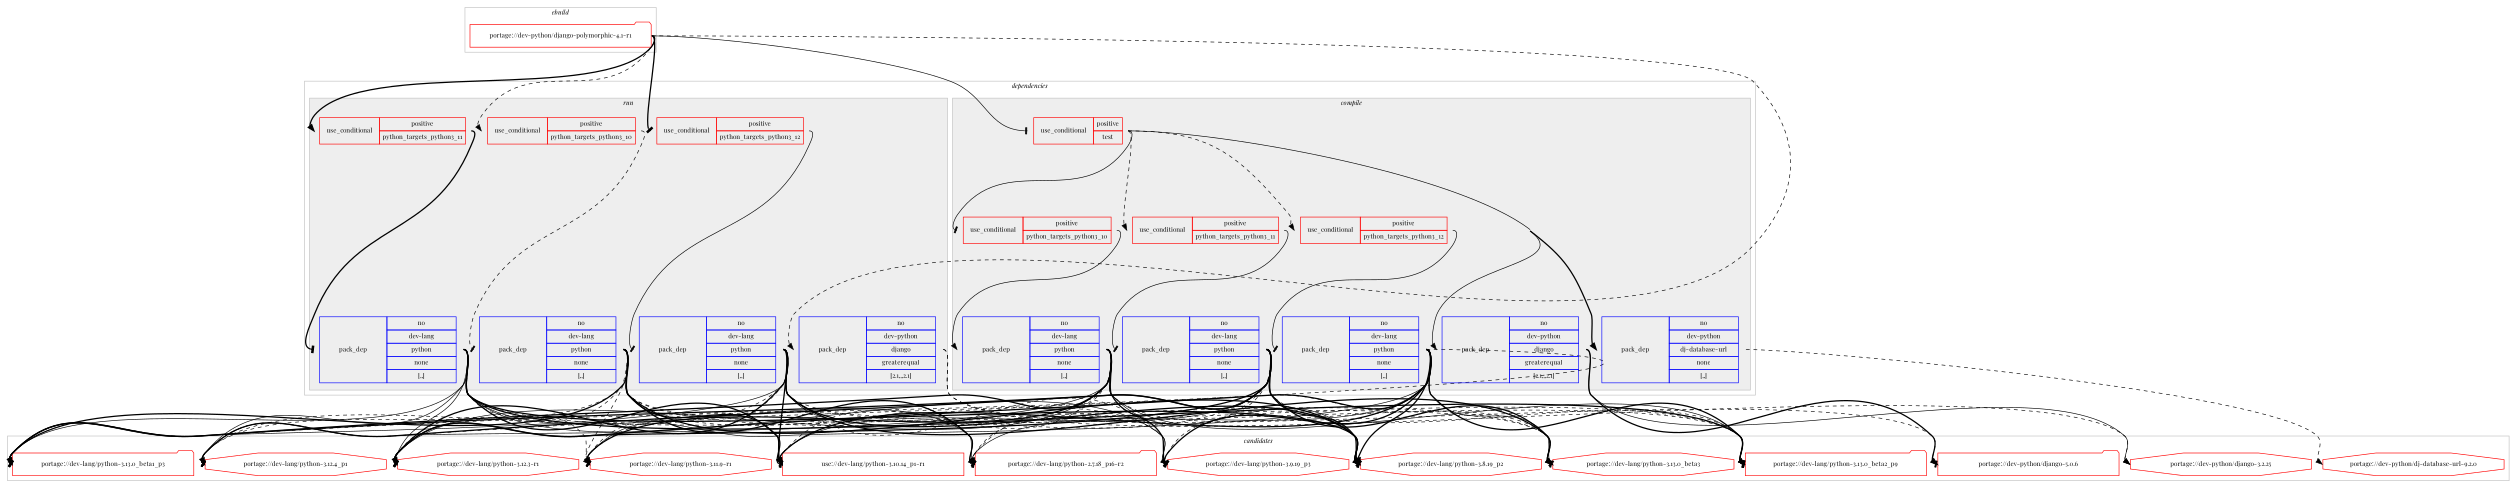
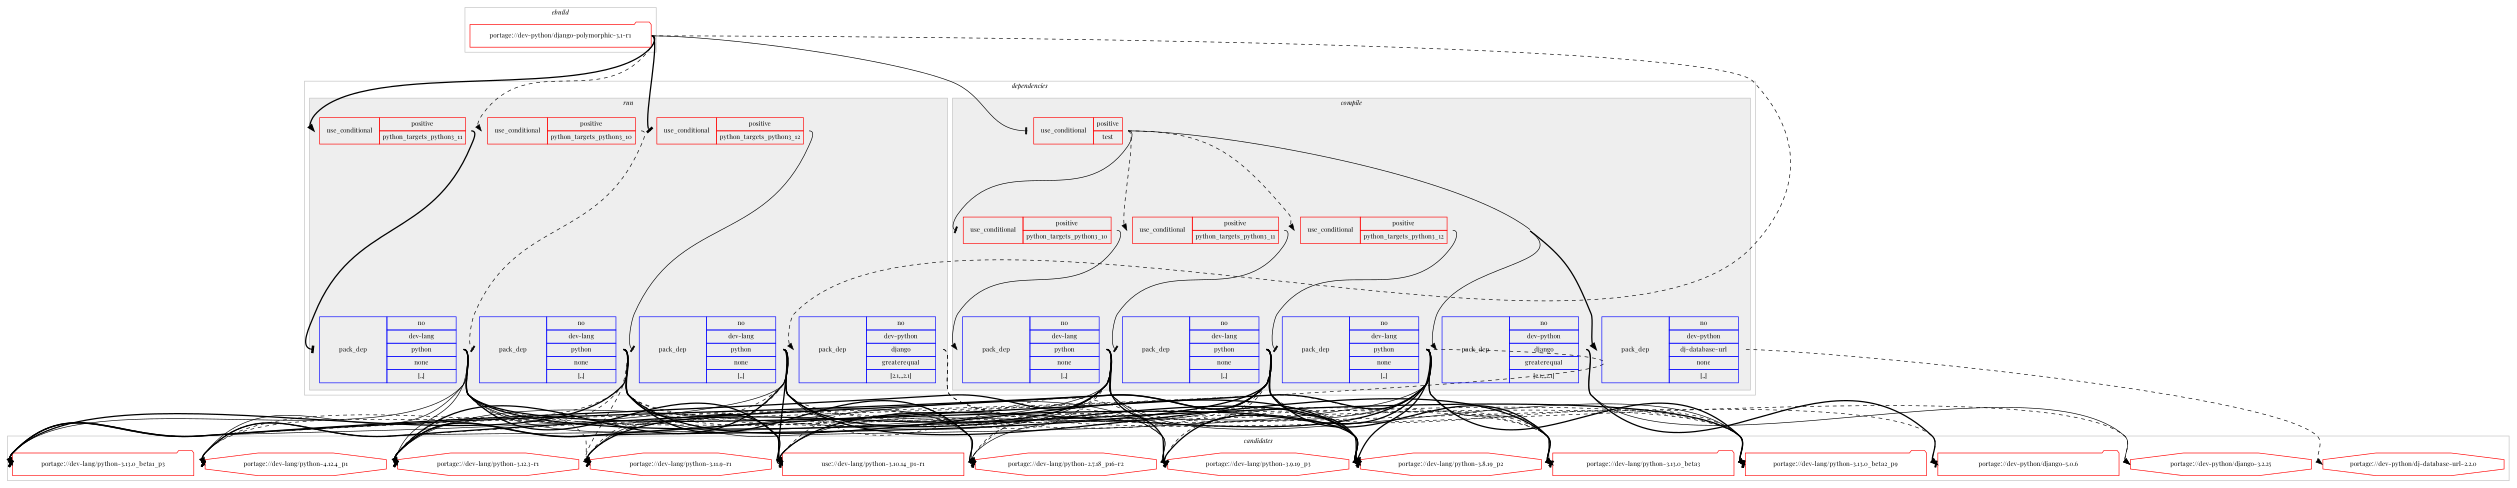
  digraph {
    compound=true
    concentrate=true
    fontname="Playfair Display"
    fontsize=10
    newrank=true
    rankdir=TB
    ranksep=1.5
    node [color=red fontname="Playfair Display" fontsize=10 shape=none]
    edge [arrowhead=normal fontname="Playfair Display" headport=w style=dashed tailport=e weight=100]
-   n1 [label="portage://dev-python/django-polymorphic-4.1-r1" shape=folder width=4]
+   n1 [label="portage://dev-python/django-polymorphic-3.1-r1" shape=folder width=4]
    n2 [color=blue label=<<TABLE BORDER="0" CELLBORDER="1" CELLSPACING="0" CELLPADDING="4" WIDTH="220"><TR><TD ROWSPAN="6" CELLPADDING="30">pack_dep</TD></TR><TR><TD WIDTH="110">no</TD></TR><TR><TD>dev-lang</TD></TR><TR><TD>python</TD></TR><TR><TD>none</TD></TR><TR><TD>[,,]</TD></TR></TABLE>>]
    n3 [label=<<TABLE BORDER="0" CELLBORDER="1" CELLSPACING="0" CELLPADDING="4"><TR><TD ROWSPAN="3" CELLPADDING="10">use_conditional</TD></TR><TR><TD>positive</TD></TR><TR><TD>python_targets_python3_10</TD></TR></TABLE>>]
    n4 [color=blue label=<<TABLE BORDER="0" CELLBORDER="1" CELLSPACING="0" CELLPADDING="4" WIDTH="220"><TR><TD ROWSPAN="6" CELLPADDING="30">pack_dep</TD></TR><TR><TD WIDTH="110">no</TD></TR><TR><TD>dev-lang</TD></TR><TR><TD>python</TD></TR><TR><TD>none</TD></TR><TR><TD>[,,]</TD></TR></TABLE>>]
    n5 [label=<<TABLE BORDER="0" CELLBORDER="1" CELLSPACING="0" CELLPADDING="4"><TR><TD ROWSPAN="3" CELLPADDING="10">use_conditional</TD></TR><TR><TD>positive</TD></TR><TR><TD>python_targets_python3_11</TD></TR></TABLE>>]
    n6 [color=blue label=<<TABLE BORDER="0" CELLBORDER="1" CELLSPACING="0" CELLPADDING="4" WIDTH="220"><TR><TD ROWSPAN="6" CELLPADDING="30">pack_dep</TD></TR><TR><TD WIDTH="110">no</TD></TR><TR><TD>dev-lang</TD></TR><TR><TD>python</TD></TR><TR><TD>none</TD></TR><TR><TD>[,,]</TD></TR></TABLE>>]
    n7 [label=<<TABLE BORDER="0" CELLBORDER="1" CELLSPACING="0" CELLPADDING="4"><TR><TD ROWSPAN="3" CELLPADDING="10">use_conditional</TD></TR><TR><TD>positive</TD></TR><TR><TD>python_targets_python3_12</TD></TR></TABLE>>]
    n8 [color=blue label=<<TABLE BORDER="0" CELLBORDER="1" CELLSPACING="0" CELLPADDING="4" WIDTH="220"><TR><TD ROWSPAN="6" CELLPADDING="30">pack_dep</TD></TR><TR><TD WIDTH="110">no</TD></TR><TR><TD>dev-python</TD></TR><TR><TD>django</TD></TR><TR><TD>greaterequal</TD></TR><TR><TD>[2.1,,,2.1]</TD></TR></TABLE>>]
    n9 [color=blue label=<<TABLE BORDER="0" CELLBORDER="1" CELLSPACING="0" CELLPADDING="4" WIDTH="220"><TR><TD ROWSPAN="6" CELLPADDING="30">pack_dep</TD></TR><TR><TD WIDTH="110">no</TD></TR><TR><TD>dev-python</TD></TR><TR><TD>dj-database-url</TD></TR><TR><TD>none</TD></TR><TR><TD>[,,]</TD></TR></TABLE>>]
    n10 [label=<<TABLE BORDER="0" CELLBORDER="1" CELLSPACING="0" CELLPADDING="4"><TR><TD ROWSPAN="3" CELLPADDING="10">use_conditional</TD></TR><TR><TD>positive</TD></TR><TR><TD>test</TD></TR></TABLE>>]
    n11 [color=blue label=<<TABLE BORDER="0" CELLBORDER="1" CELLSPACING="0" CELLPADDING="4" WIDTH="220"><TR><TD ROWSPAN="6" CELLPADDING="30">pack_dep</TD></TR><TR><TD WIDTH="110">no</TD></TR><TR><TD>dev-lang</TD></TR><TR><TD>python</TD></TR><TR><TD>none</TD></TR><TR><TD>[,,]</TD></TR></TABLE>>]
    n12 [label=<<TABLE BORDER="0" CELLBORDER="1" CELLSPACING="0" CELLPADDING="4"><TR><TD ROWSPAN="3" CELLPADDING="10">use_conditional</TD></TR><TR><TD>positive</TD></TR><TR><TD>python_targets_python3_10</TD></TR></TABLE>>]
    n13 [color=blue label=<<TABLE BORDER="0" CELLBORDER="1" CELLSPACING="0" CELLPADDING="4" WIDTH="220"><TR><TD ROWSPAN="6" CELLPADDING="30">pack_dep</TD></TR><TR><TD WIDTH="110">no</TD></TR><TR><TD>dev-lang</TD></TR><TR><TD>python</TD></TR><TR><TD>none</TD></TR><TR><TD>[,,]</TD></TR></TABLE>>]
    n14 [label=<<TABLE BORDER="0" CELLBORDER="1" CELLSPACING="0" CELLPADDING="4"><TR><TD ROWSPAN="3" CELLPADDING="10">use_conditional</TD></TR><TR><TD>positive</TD></TR><TR><TD>python_targets_python3_11</TD></TR></TABLE>>]
    n15 [color=blue label=<<TABLE BORDER="0" CELLBORDER="1" CELLSPACING="0" CELLPADDING="4" WIDTH="220"><TR><TD ROWSPAN="6" CELLPADDING="30">pack_dep</TD></TR><TR><TD WIDTH="110">no</TD></TR><TR><TD>dev-lang</TD></TR><TR><TD>python</TD></TR><TR><TD>none</TD></TR><TR><TD>[,,]</TD></TR></TABLE>>]
    n16 [label=<<TABLE BORDER="0" CELLBORDER="1" CELLSPACING="0" CELLPADDING="4"><TR><TD ROWSPAN="3" CELLPADDING="10">use_conditional</TD></TR><TR><TD>positive</TD></TR><TR><TD>python_targets_python3_12</TD></TR></TABLE>>]
    n17 [color=blue label=<<TABLE BORDER="0" CELLBORDER="1" CELLSPACING="0" CELLPADDING="4" WIDTH="220"><TR><TD ROWSPAN="6" CELLPADDING="30">pack_dep</TD></TR><TR><TD WIDTH="110">no</TD></TR><TR><TD>dev-python</TD></TR><TR><TD>django</TD></TR><TR><TD>greaterequal</TD></TR><TR><TD>[2.1,,,2.1]</TD></TR></TABLE>>]
-   n18 [label="portage://dev-lang/python-2.7.18_p16-r2" shape=folder width=4]
+   n18 [label="portage://dev-lang/python-2.7.18_p16-r2" shape=octagon width=4]
    n19 [label="use://dev-lang/python-3.10.14_p1-r1" shape=box width=4]
    n20 [label="portage://dev-lang/python-3.11.9-r1" shape=octagon width=4]
    n21 [label="portage://dev-lang/python-3.12.3-r1" shape=octagon width=4]
-   n22 [label="portage://dev-lang/python-3.12.4_p1" shape=octagon width=4]
+   n22 [label="portage://dev-lang/python-4.12.4_p1" shape=octagon width=4]
    n23 [label="portage://dev-lang/python-3.13.0_beta1_p3" shape=folder width=4]
    n24 [label="portage://dev-lang/python-3.13.0_beta2_p9" shape=folder width=4]
-   n25 [label="portage://dev-lang/python-3.13.0_beta3" shape=octagon width=4]
+   n25 [label="portage://dev-lang/python-3.13.0_beta3" shape=folder width=4]
    n26 [label="portage://dev-lang/python-3.8.19_p2" shape=octagon width=4]
    n27 [label="portage://dev-lang/python-3.9.19_p3" shape=octagon width=4]
    n28 [label="portage://dev-python/django-3.2.25" shape=octagon width=4]
    n29 [label="portage://dev-python/django-5.0.6" shape=folder width=4]
-   n30 [label="portage://dev-python/dj-database-url-9.2.0" shape=octagon width=4]
+   n30 [label="portage://dev-python/dj-database-url-2.2.0" shape=octagon width=4]
    subgraph cluster_1 {
      color=gray
      label=<<i>ebuild</i>>
      rank=same
      n1
    }
    subgraph cluster_2 {
      color=gray
      label=<<i>dependencies</i>>
      subgraph cluster_3 {
        color=gray
        fillcolor="#eeeeee"
        label=<<i>compile</i>>
        style=filled
        subgraph sub_4 {
          color=gray
          fillcolor="#eeeeee"
          label=<<i>compile</i>>
          style=filled
          n10
          subgraph sub_5 {
            color=gray
            fillcolor="#eeeeee"
            label=<<i>compile</i>>
            style=filled
            n3
            subgraph sub_6 {
              color=gray
              fillcolor="#eeeeee"
              label=<<i>compile</i>>
              style=filled
              n2
            }
          }
          subgraph sub_7 {
            color=gray
            fillcolor="#eeeeee"
            label=<<i>compile</i>>
            style=filled
            n5
            subgraph sub_8 {
              color=gray
              fillcolor="#eeeeee"
              label=<<i>compile</i>>
              style=filled
              n4
            }
          }
          subgraph sub_9 {
            color=gray
            fillcolor="#eeeeee"
            label=<<i>compile</i>>
            style=filled
            n7
            subgraph sub_10 {
              color=gray
              fillcolor="#eeeeee"
              label=<<i>compile</i>>
              style=filled
              n6
            }
          }
          subgraph sub_11 {
            color=gray
            fillcolor="#eeeeee"
            label=<<i>compile</i>>
            style=filled
            n8
          }
          subgraph sub_12 {
            color=gray
            fillcolor="#eeeeee"
            label=<<i>compile</i>>
            style=filled
            n9
          }
        }
      }
      subgraph cluster_13 {
        color=gray
        fillcolor="#eeeeee"
        label=<<i>compile and run</i>>
        style=filled
      }
      subgraph cluster_14 {
        color=gray
        fillcolor="#eeeeee"
        label=<<i>run</i>>
        style=filled
        subgraph sub_15 {
          color=gray
          fillcolor="#eeeeee"
          label=<<i>run</i>>
          style=filled
          n12
          subgraph sub_16 {
            color=gray
            fillcolor="#eeeeee"
            label=<<i>run</i>>
            style=filled
            n11
          }
        }
        subgraph sub_17 {
          color=gray
          fillcolor="#eeeeee"
          label=<<i>run</i>>
          style=filled
          n14
          subgraph sub_18 {
            color=gray
            fillcolor="#eeeeee"
            label=<<i>run</i>>
            style=filled
            n13
          }
        }
        subgraph sub_19 {
          color=gray
          fillcolor="#eeeeee"
          label=<<i>run</i>>
          style=filled
          n16
          subgraph sub_20 {
            color=gray
            fillcolor="#eeeeee"
            label=<<i>run</i>>
            style=filled
            n15
          }
        }
        subgraph sub_21 {
          color=gray
          fillcolor="#eeeeee"
          label=<<i>run</i>>
          style=filled
          n17
        }
      }
    }
    subgraph cluster_22 {
      color=gray
      label=<<i>candidates</i>>
      rank=same
      subgraph sub_23 {
        color=black
        label=<<i>candidates</i>>
        nodesep=1
        rank=same
        n18
        n19
        n20
        n21
        n22
        n23
        n24
        n25
        n26
        n27
      }
      subgraph sub_24 {
        color=black
        label=<<i>candidates</i>>
        nodesep=1
        rank=same
        n18
        n19
        n20
        n21
        n22
        n23
        n24
        n25
        n26
        n27
      }
      subgraph sub_25 {
        color=black
        label=<<i>candidates</i>>
        nodesep=1
        rank=same
        n18
        n19
        n20
        n21
        n22
        n23
        n24
        n25
        n26
        n27
      }
      subgraph sub_26 {
        color=black
        label=<<i>candidates</i>>
        nodesep=1
        rank=same
        n28
        n29
      }
      subgraph sub_27 {
        color=black
        label=<<i>candidates</i>>
        nodesep=1
        rank=same
        n30
      }
      subgraph sub_28 {
        color=black
        label=<<i>candidates</i>>
        nodesep=1
        rank=same
        n18
        n19
        n20
        n21
        n22
        n23
        n24
        n25
        n26
        n27
      }
      subgraph sub_29 {
        color=black
        label=<<i>candidates</i>>
        nodesep=1
        rank=same
        n18
        n19
        n20
        n21
        n22
        n23
        n24
        n25
        n26
        n27
      }
      subgraph sub_30 {
        color=black
        label=<<i>candidates</i>>
        nodesep=1
        rank=same
        n18
        n19
        n20
        n21
        n22
        n23
        n24
        n25
        n26
        n27
      }
      subgraph sub_31 {
        color=black
        label=<<i>candidates</i>>
        nodesep=1
        rank=same
        n28
        n29
      }
    }
    n1 -> n10 [arrowhead=tee style=solid weight=20]
    n1 -> n12 [weight=20]
    n1 -> n14 [style=bold weight=20]
    n1 -> n16 [arrowhead=tee style=bold weight=20]
    n1 -> n17 [weight=20]
    n2 -> n18 [arrowhead=tee]
    n2 -> n19 [arrowhead=tee]
    n2 -> n20 [style=bold]
    n2 -> n21 [style=solid]
    n2 -> n22 [arrowhead=tee style=solid]
    n2 -> n23 [arrowhead=tee style=bold]
    n2 -> n24 [style=solid]
    n2 -> n25
    n2 -> n26 [style=solid]
    n2 -> n27 [arrowhead=tee style=bold]
    n3 -> n2 [style=solid weight=20]
    n4 -> n18
    n4 -> n19 [style=solid]
    n4 -> n20 [arrowhead=tee]
    n4 -> n21 [arrowhead=tee style=bold]
    n4 -> n22 [style=bold]
    n4 -> n23 [style=bold]
    n4 -> n24
    n4 -> n25 [style=bold]
    n4 -> n26 [arrowhead=tee style=bold]
    n4 -> n27 [arrowhead=tee]
    n5 -> n4 [arrowhead=tee style=solid weight=20]
    n6 -> n18 [style=solid]
    n6 -> n19 [style=bold]
    n6 -> n20 [style=solid]
    n6 -> n21 [arrowhead=tee style=bold]
    n6 -> n22 [arrowhead=tee]
    n6 -> n23 [arrowhead=tee]
    n6 -> n24 [arrowhead=tee style=bold]
    n6 -> n25 [arrowhead=tee style=solid]
    n6 -> n26 [style=bold]
    n6 -> n27 [arrowhead=tee style=bold]
    n7 -> n6 [arrowhead=tee style=solid weight=20]
    n8 -> n28 [style=solid]
    n8 -> n29 [style=bold]
    n9 -> n30
    n10 -> n3 [arrowhead=tee style=solid weight=20]
    n10 -> n5 [weight=20]
    n10 -> n7 [weight=20]
    n10 -> n8 [style=solid weight=20]
    n10 -> n9 [style=bold weight=20]
    n11 -> n18 [arrowhead=tee style=bold]
    n11 -> n19 [style=bold]
    n11 -> n20
    n11 -> n21
    n11 -> n22 [arrowhead=tee]
    n11 -> n23 [arrowhead=tee style=bold]
    n11 -> n24
    n11 -> n25 [arrowhead=tee]
    n11 -> n26 [style=bold]
    n11 -> n27
    n12 -> n11 [arrowhead=tee weight=20]
    n13 -> n18 [style=solid]
    n13 -> n19 [arrowhead=tee style=bold]
    n13 -> n20 [arrowhead=tee]
    n13 -> n21 [arrowhead=tee style=solid]
    n13 -> n22 [arrowhead=tee style=solid]
    n13 -> n23 [style=solid]
    n13 -> n24 [arrowhead=tee style=bold]
    n13 -> n25
    n13 -> n26 [style=bold]
    n13 -> n27 [style=solid]
    n14 -> n13 [arrowhead=tee style=bold weight=20]
    n15 -> n18 [arrowhead=tee style=solid]
    n15 -> n19 [style=bold]
    n15 -> n20 [arrowhead=tee]
    n15 -> n21 [style=bold]
    n15 -> n22 [arrowhead=tee]
    n15 -> n23 [style=solid]
    n15 -> n24 [arrowhead=tee]
    n15 -> n25 [style=bold]
    n15 -> n26 [arrowhead=tee style=bold]
    n15 -> n27 [arrowhead=tee]
    n16 -> n15 [arrowhead=tee style=solid weight=20]
    n17 -> n28
    n17 -> n29 [arrowhead=tee]
  }
